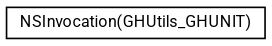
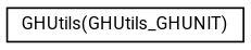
  digraph {
    rankdir=LR
    fontname=Roboto
-   n1 [color=black fillcolor=white fontname=Roboto fontsize=10 height=0.2 label="NSInvocation(GHUtils_GHUNIT)" shape=record style=filled width=0.4]
+   n1 [color=black fillcolor=white fontname=Roboto fontsize=10 height=0.2 label="GHUtils(GHUtils_GHUNIT)" shape=record style=filled width=0.4]
  }
